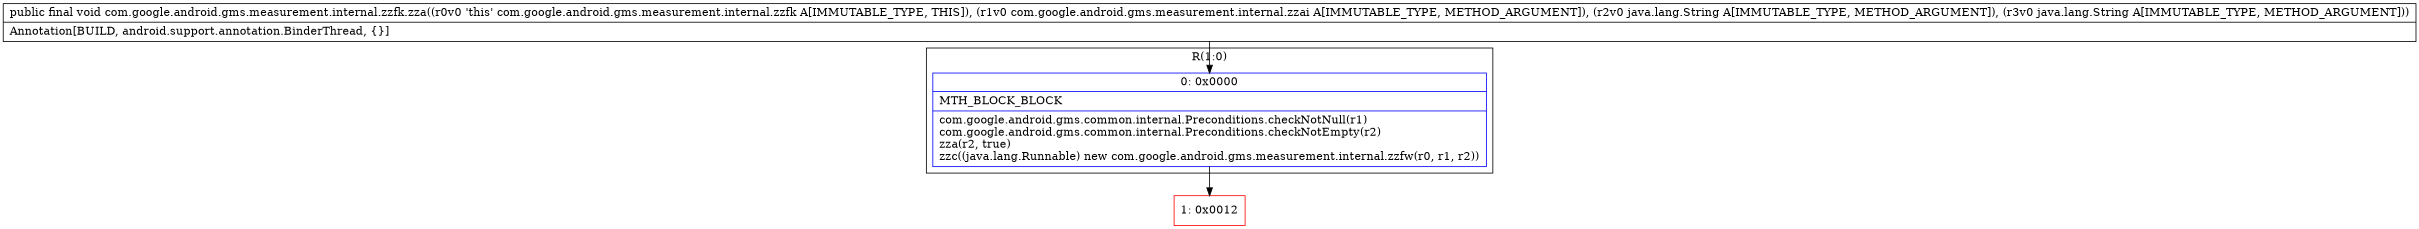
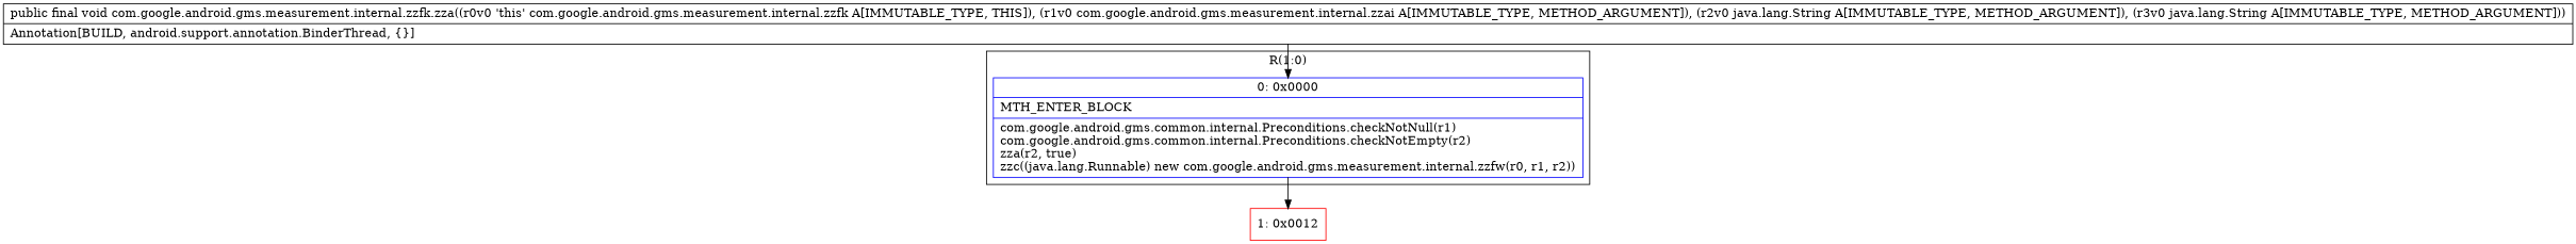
  digraph {
    node [shape=record]
-   n1 [color=blue label="{0\:\ 0x0000|MTH_BLOCK_BLOCK\l|com.google.android.gms.common.internal.Preconditions.checkNotNull(r1)\lcom.google.android.gms.common.internal.Preconditions.checkNotEmpty(r2)\lzza(r2, true)\lzzc((java.lang.Runnable) new com.google.android.gms.measurement.internal.zzfw(r0, r1, r2))\l}"]
+   n1 [color=blue label="{0\:\ 0x0000|MTH_ENTER_BLOCK\l|com.google.android.gms.common.internal.Preconditions.checkNotNull(r1)\lcom.google.android.gms.common.internal.Preconditions.checkNotEmpty(r2)\lzza(r2, true)\lzzc((java.lang.Runnable) new com.google.android.gms.measurement.internal.zzfw(r0, r1, r2))\l}"]
    n2 [color=red label="{1\:\ 0x0012}"]
    n3 [label="{public final void com.google.android.gms.measurement.internal.zzfk.zza((r0v0 'this' com.google.android.gms.measurement.internal.zzfk A[IMMUTABLE_TYPE, THIS]), (r1v0 com.google.android.gms.measurement.internal.zzai A[IMMUTABLE_TYPE, METHOD_ARGUMENT]), (r2v0 java.lang.String A[IMMUTABLE_TYPE, METHOD_ARGUMENT]), (r3v0 java.lang.String A[IMMUTABLE_TYPE, METHOD_ARGUMENT]))  | Annotation[BUILD, android.support.annotation.BinderThread, \{\}]\l}"]
    subgraph cluster_1 {
      label="R(1:0)"
      n1
    }
    n1 -> n2
    n3 -> n1
  }
